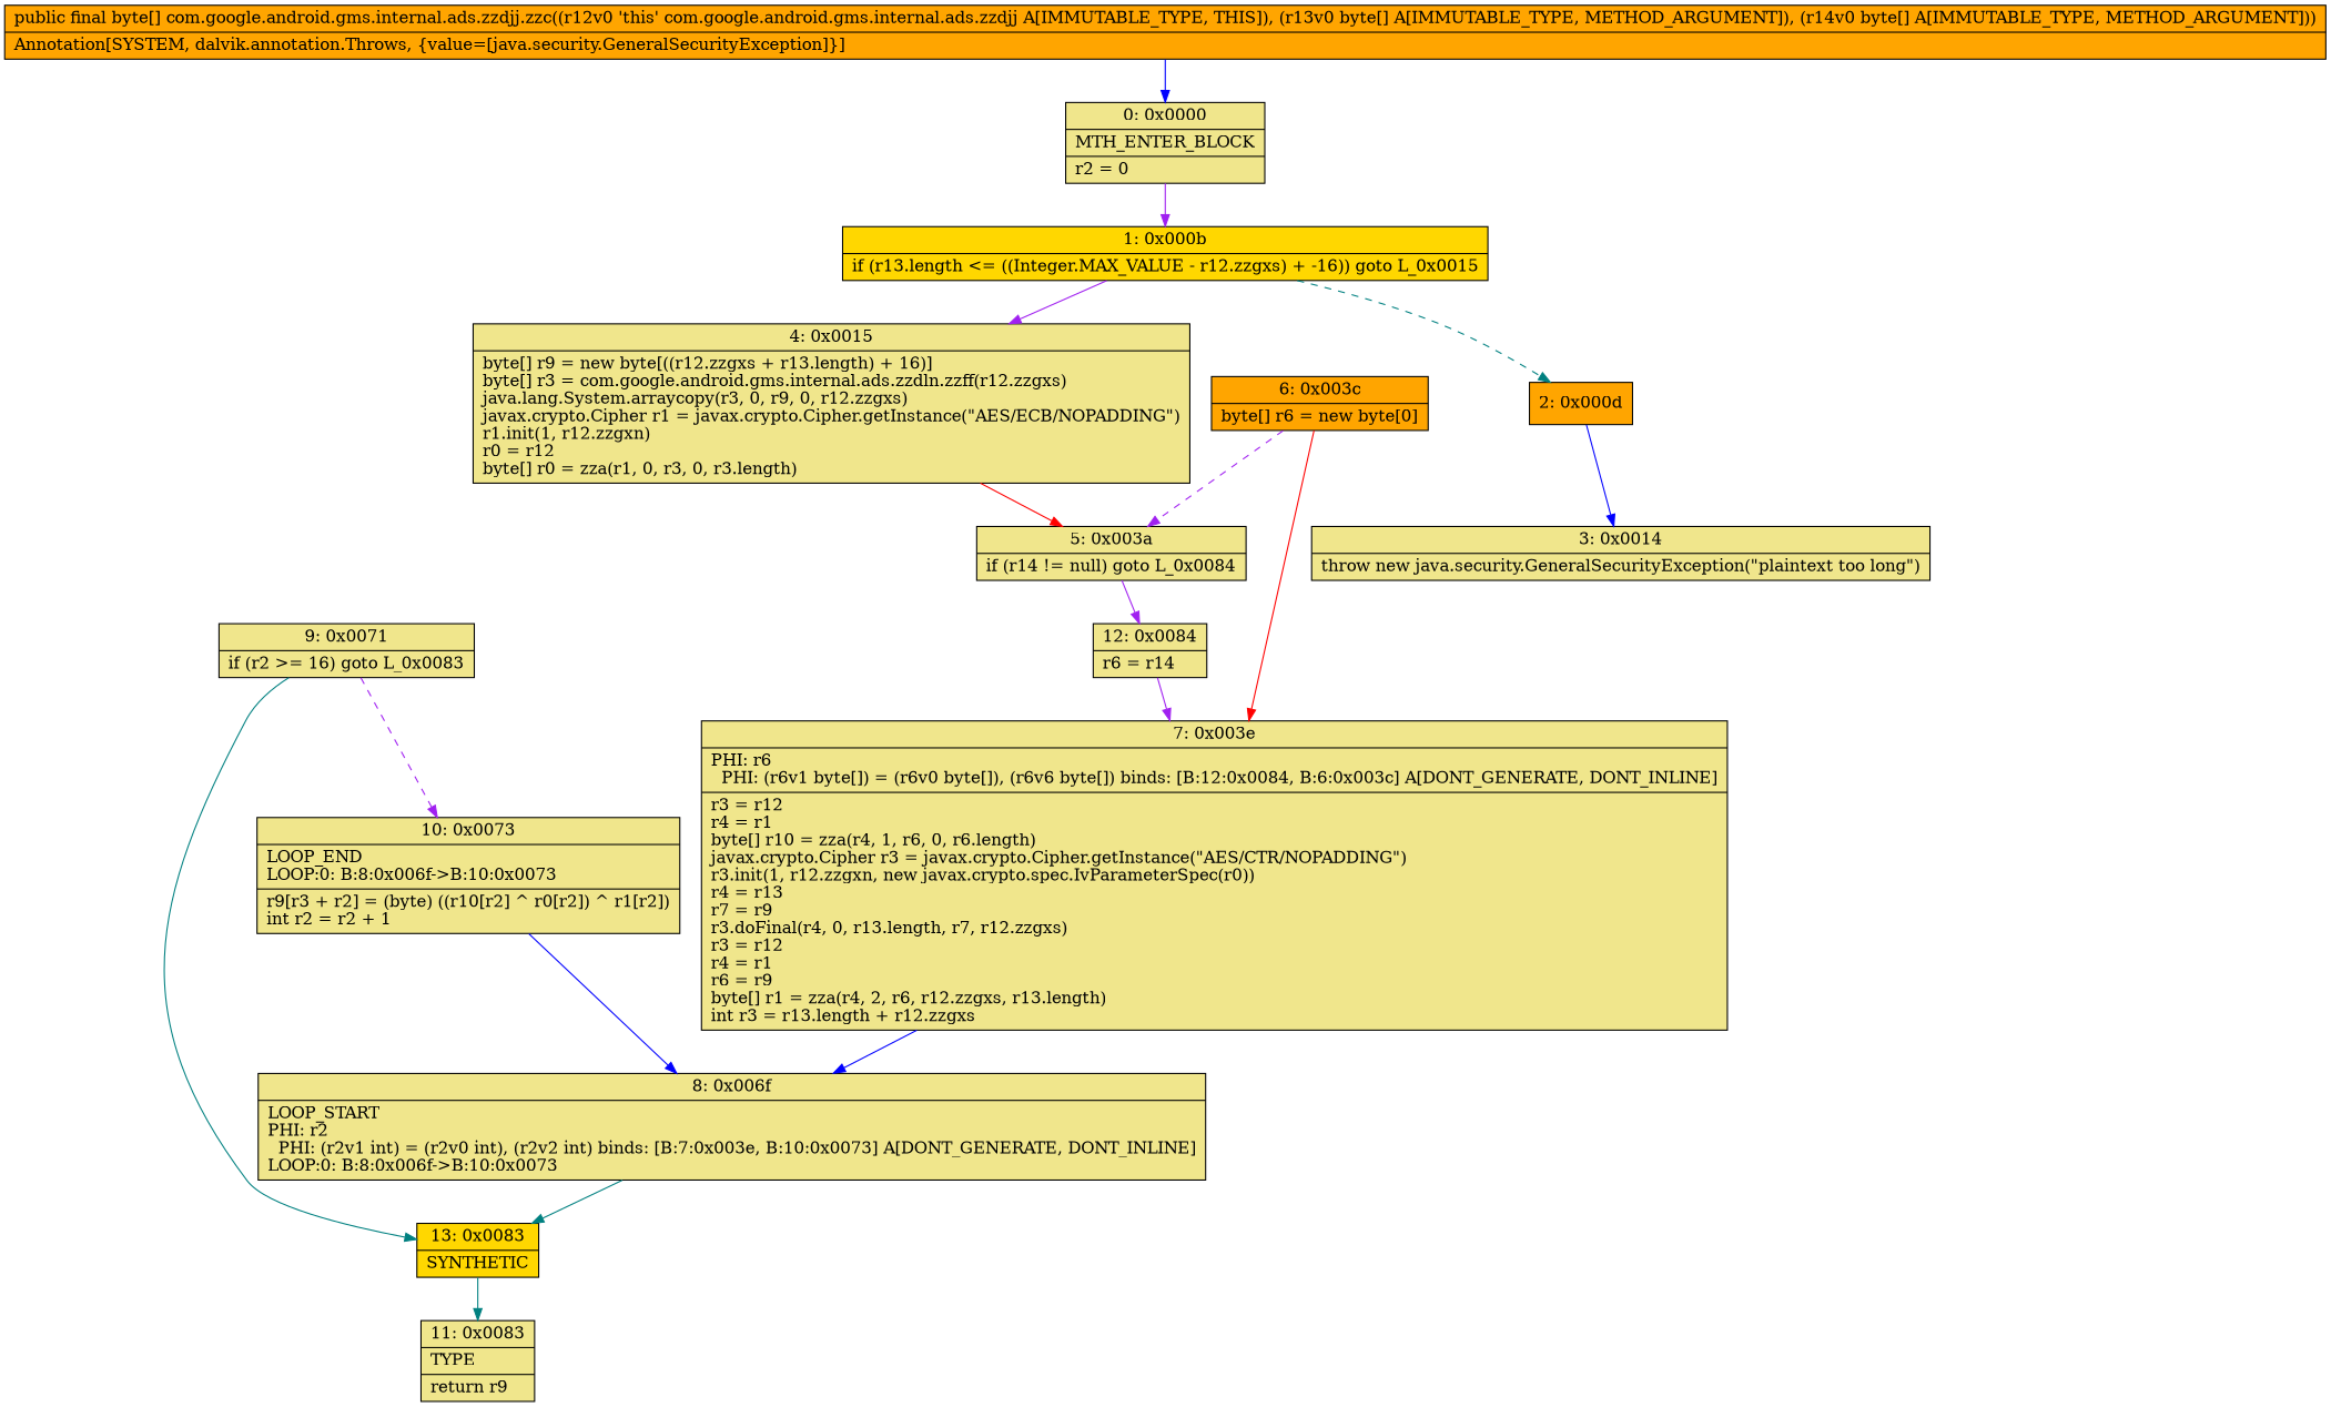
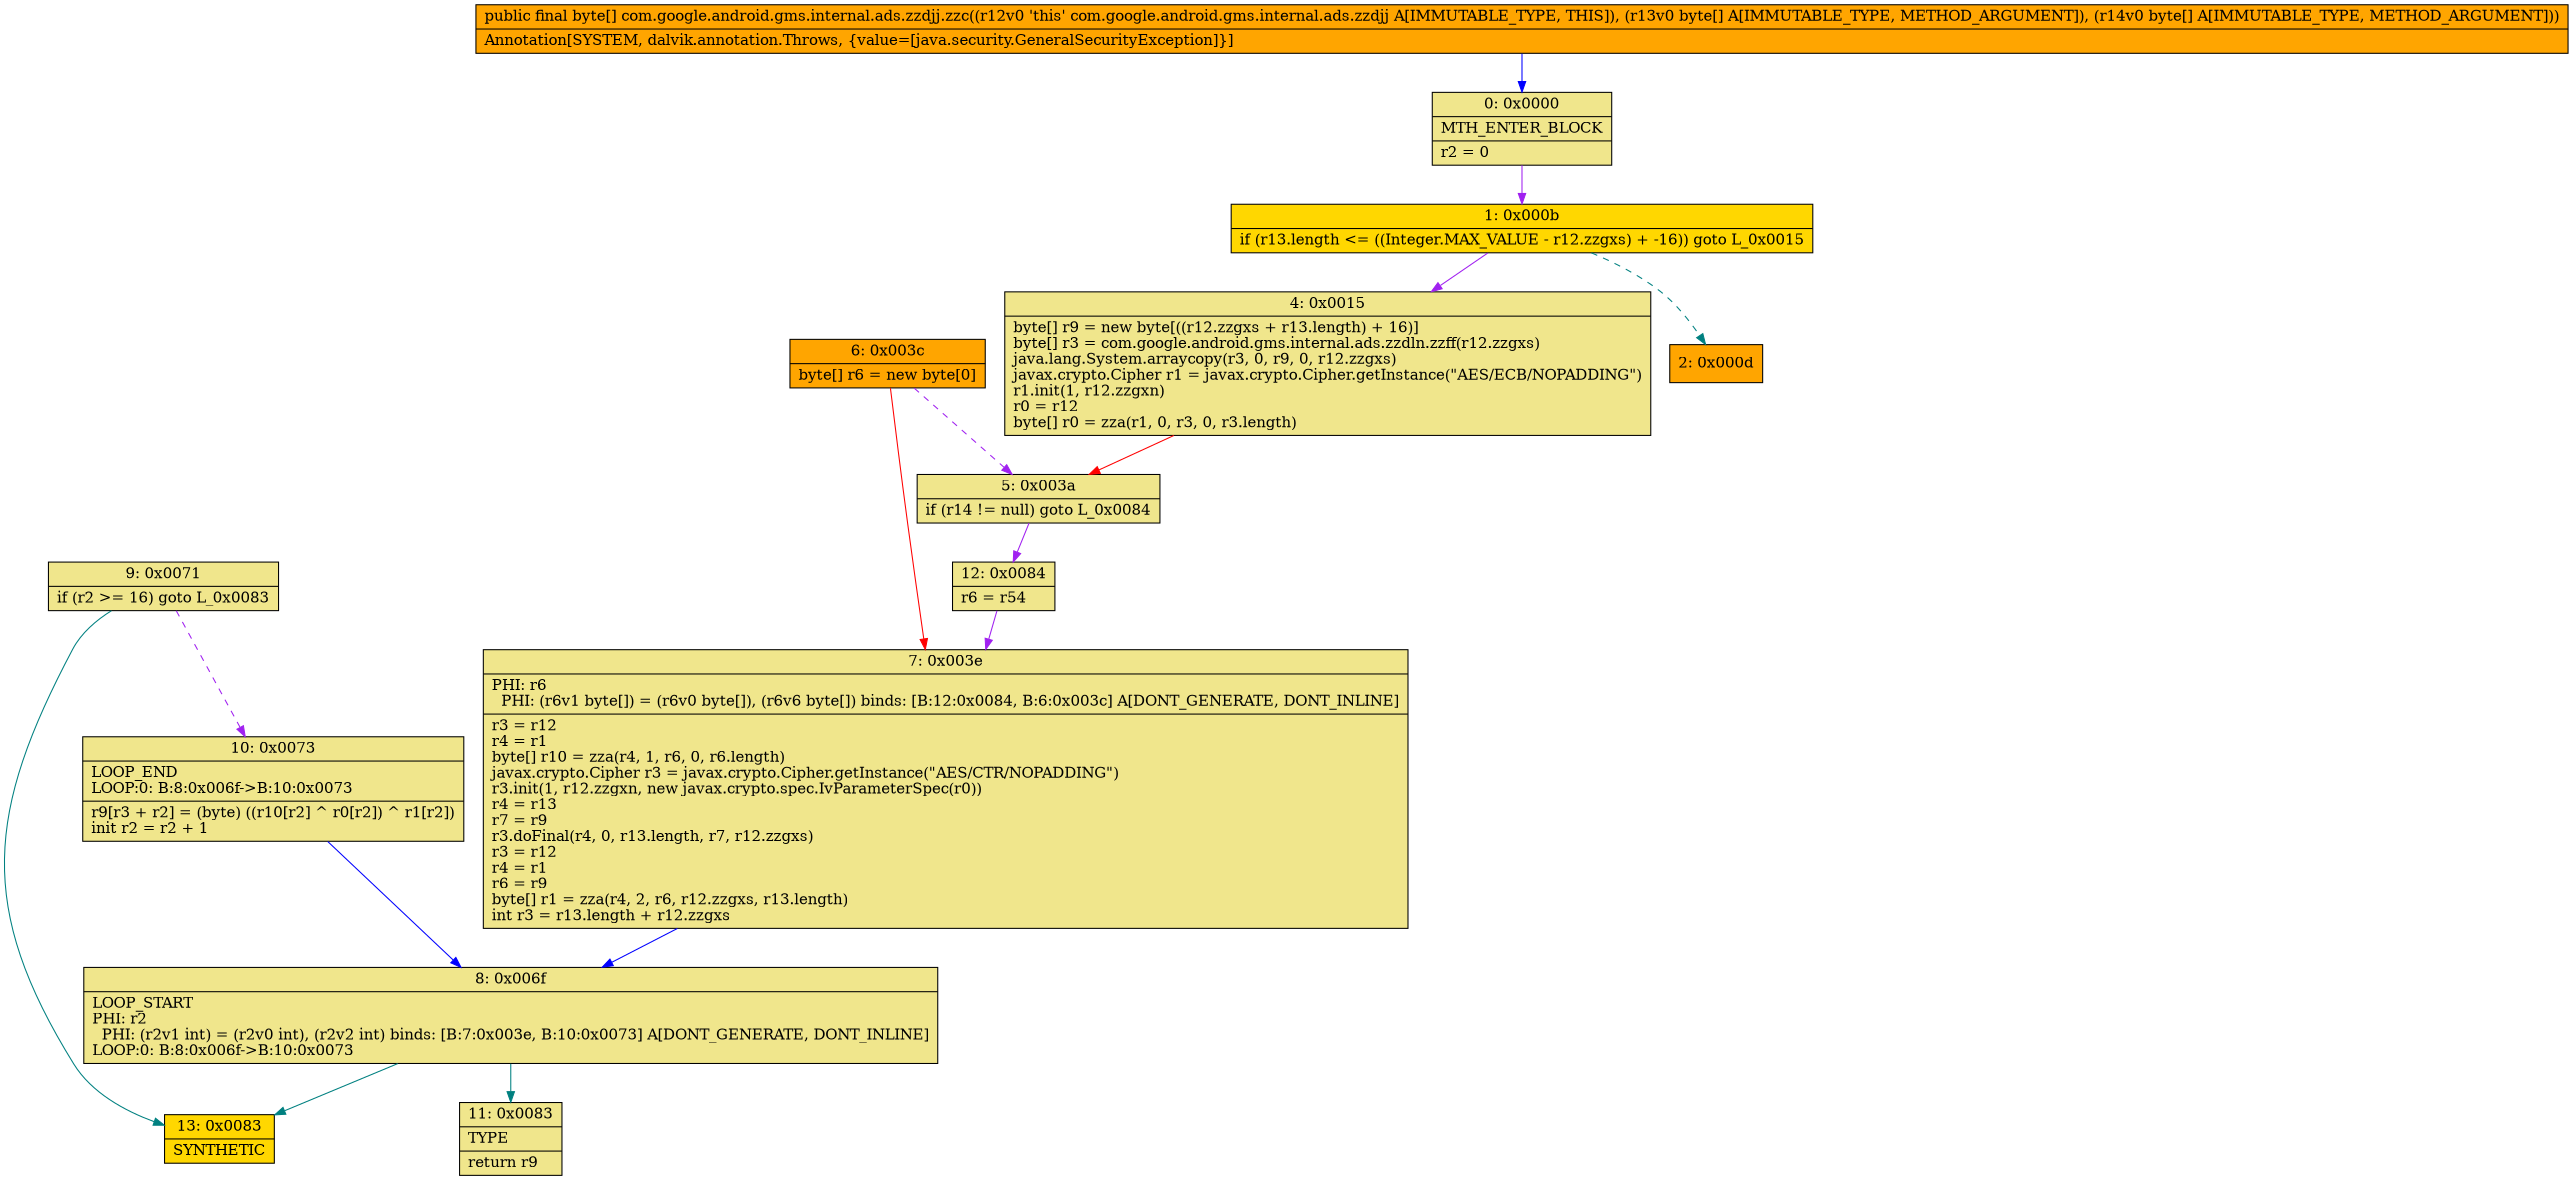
  digraph {
    node [fillcolor=khaki shape=record style=filled]
    edge [color=purple]
    n1 [label="{0\:\ 0x0000|MTH_ENTER_BLOCK\l|r2 = 0\l}"]
    n2 [fillcolor=gold label="{1\:\ 0x000b|if (r13.length \<= ((Integer.MAX_VALUE \- r12.zzgxs) + \-16)) goto L_0x0015\l}"]
    n3 [fillcolor=orange label="{2\:\ 0x000d}"]
    n4 [label="{4\:\ 0x0015|byte[] r9 = new byte[((r12.zzgxs + r13.length) + 16)]\lbyte[] r3 = com.google.android.gms.internal.ads.zzdln.zzff(r12.zzgxs)\ljava.lang.System.arraycopy(r3, 0, r9, 0, r12.zzgxs)\ljavax.crypto.Cipher r1 = javax.crypto.Cipher.getInstance(\"AES\/ECB\/NOPADDING\")\lr1.init(1, r12.zzgxn)\lr0 = r12\lbyte[] r0 = zza(r1, 0, r3, 0, r3.length)\l}"]
-   n5 [label="{3\:\ 0x0014|throw new java.security.GeneralSecurityException(\"plaintext too long\")\l}"]
    n6 [label="{5\:\ 0x003a|if (r14 != null) goto L_0x0084\l}"]
-   n7 [label="{12\:\ 0x0084|r6 = r14\l}"]
+   n7 [label="{12\:\ 0x0084|r6 = r54\l}"]
    n8 [fillcolor=orange label="{6\:\ 0x003c|byte[] r6 = new byte[0]\l}"]
    n9 [label="{7\:\ 0x003e|PHI: r6 \l  PHI: (r6v1 byte[]) = (r6v0 byte[]), (r6v6 byte[]) binds: [B:12:0x0084, B:6:0x003c] A[DONT_GENERATE, DONT_INLINE]\l|r3 = r12\lr4 = r1\lbyte[] r10 = zza(r4, 1, r6, 0, r6.length)\ljavax.crypto.Cipher r3 = javax.crypto.Cipher.getInstance(\"AES\/CTR\/NOPADDING\")\lr3.init(1, r12.zzgxn, new javax.crypto.spec.IvParameterSpec(r0))\lr4 = r13\lr7 = r9\lr3.doFinal(r4, 0, r13.length, r7, r12.zzgxs)\lr3 = r12\lr4 = r1\lr6 = r9\lbyte[] r1 = zza(r4, 2, r6, r12.zzgxs, r13.length)\lint r3 = r13.length + r12.zzgxs\l}"]
    n10 [label="{8\:\ 0x006f|LOOP_START\lPHI: r2 \l  PHI: (r2v1 int) = (r2v0 int), (r2v2 int) binds: [B:7:0x003e, B:10:0x0073] A[DONT_GENERATE, DONT_INLINE]\lLOOP:0: B:8:0x006f\-\>B:10:0x0073\l}"]
    n11 [fillcolor=gold label="{13\:\ 0x0083|SYNTHETIC\l}"]
    n12 [label="{9\:\ 0x0071|if (r2 \>= 16) goto L_0x0083\l}"]
-   n13 [label="{10\:\ 0x0073|LOOP_END\lLOOP:0: B:8:0x006f\-\>B:10:0x0073\l|r9[r3 + r2] = (byte) ((r10[r2] ^ r0[r2]) ^ r1[r2])\lint r2 = r2 + 1\l}"]
+   n13 [label="{10\:\ 0x0073|LOOP_END\lLOOP:0: B:8:0x006f\-\>B:10:0x0073\l|r9[r3 + r2] = (byte) ((r10[r2] ^ r0[r2]) ^ r1[r2])\linit r2 = r2 + 1\l}"]
    n14 [label="{11\:\ 0x0083|TYPE\l|return r9\l}"]
    n15 [fillcolor=orange label="{public final byte[] com.google.android.gms.internal.ads.zzdjj.zzc((r12v0 'this' com.google.android.gms.internal.ads.zzdjj A[IMMUTABLE_TYPE, THIS]), (r13v0 byte[] A[IMMUTABLE_TYPE, METHOD_ARGUMENT]), (r14v0 byte[] A[IMMUTABLE_TYPE, METHOD_ARGUMENT]))  | Annotation[SYSTEM, dalvik.annotation.Throws, \{value=[java.security.GeneralSecurityException]\}]\l}"]
    n1 -> n2
    n2 -> n3 [color=teal style=dashed]
    n2 -> n4
-   n3 -> n5 [color=blue]
    n4 -> n6 [color=red]
    n6 -> n7
    n7 -> n9
    n8 -> n6 [style=dashed]
    n8 -> n9 [color=red]
    n9 -> n10 [color=blue]
    n10 -> n11 [color=teal]
-   n11 -> n14 [color=teal]
+   n10 -> n14 [color=teal]
    n12 -> n11 [color=teal]
    n12 -> n13 [style=dashed]
    n13 -> n10 [color=blue]
    n15 -> n1 [color=blue]
  }
